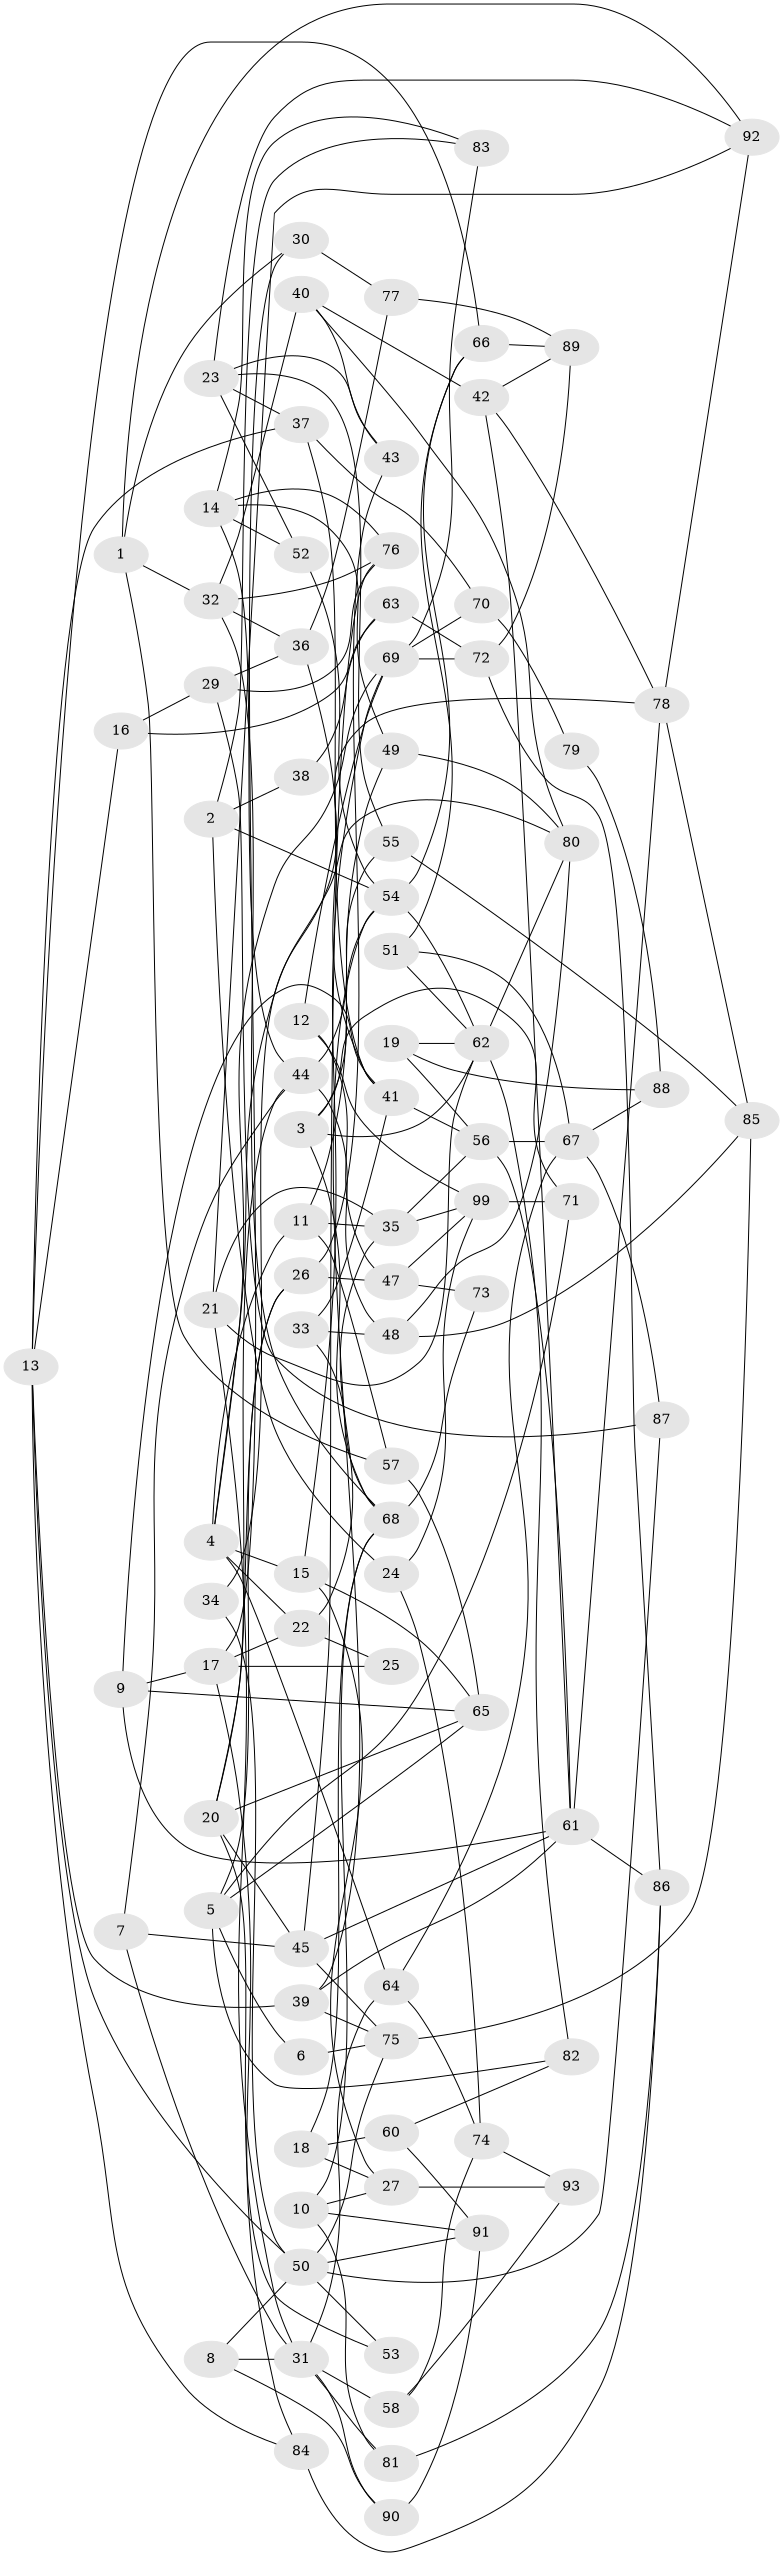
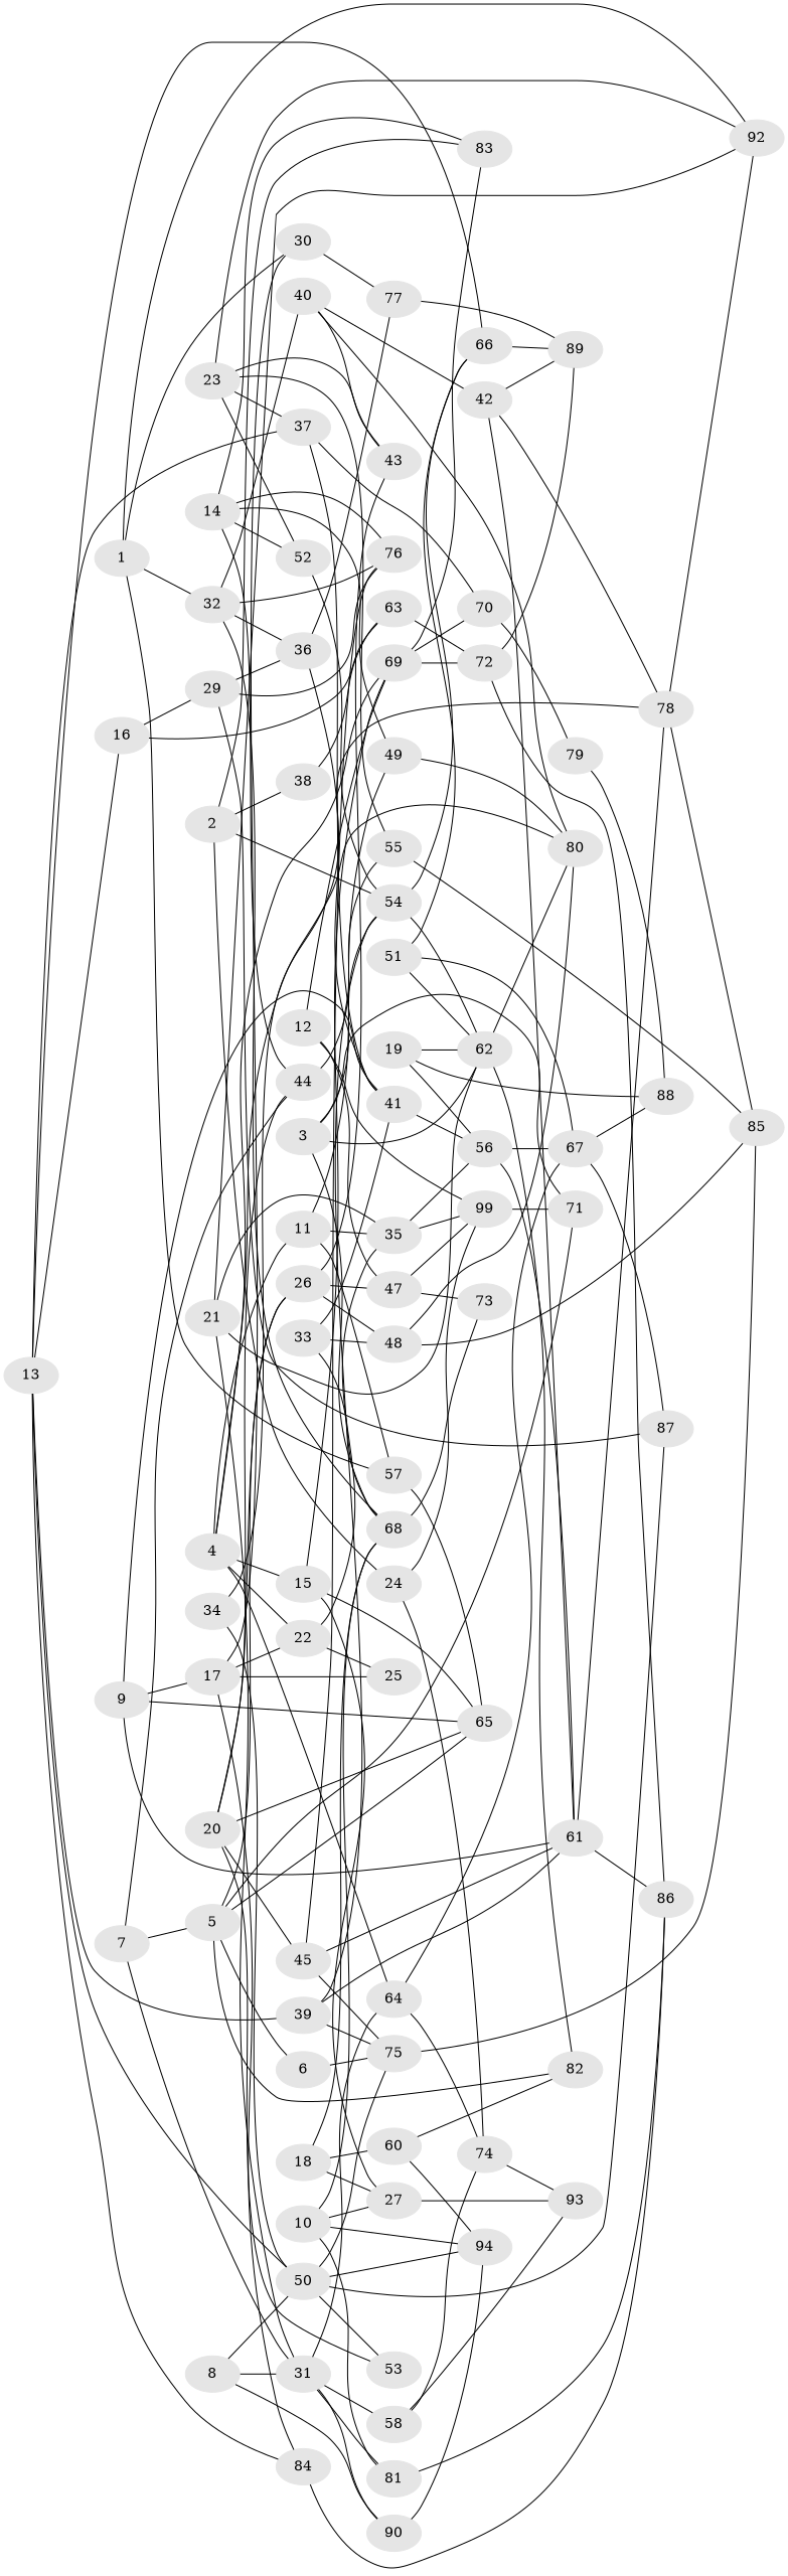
  graph {
    rankdir=LR
    node [color=gray90 style=filled]
    1
    30
    32
    57
    92
    77
    68
    76
    36
    40
    65
    2
    24
    38
    54
    83
    n17 [label=99]
    74
    63
    62
    66
    3
    71
    80
    82
    73
    4
    11
    15
    22
    64
    69
    35
    49
    27
    25
    67
    72
    70
    5
    6
    26
    75
    47
    43
    48
    85
    7
    31
    44
    45
    90
    81
    58
    55
    61
    8
    50
-   91
+   91 [label=94]
    53
    87
    9
    17
    41
    84
    56
    78
    86
    10
    93
    12
    13
    16
    37
    39
    29
    89
    14
    52
    18
    60
    19
    88
    20
    21
    23
    42
    33
    34
    79
    51
    1 -- 30
    1 -- 32
    1 -- 57
    1 -- 92
    30 -- 77
    32 -- 68
    32 -- 76
    32 -- 36
    32 -- 40
    57 -- 65
    77 -- 89
    68 -- 73
    36 -- 77
    36 -- 41
    40 -- 80
    40 -- 43
    40 -- 42
    2 -- 24
    2 -- 38
    2 -- 54
    2 -- 83
    24 -- n17
    24 -- 74
    38 -- 63
    54 -- 62
    54 -- 66
    n17 -- 71
    74 -- 93
    63 -- 72
    62 -- 80
    62 -- 82
    66 -- 89
    3 -- 68
    3 -- 54
    3 -- 62
    3 -- 71
    4 -- 80
    4 -- 11
    4 -- 15
    4 -- 22
    4 -- 64
    4 -- 69
    11 -- 57
    11 -- 35
    11 -- 49
    15 -- 65
    15 -- 69
    15 -- 27
    22 -- 35
    22 -- 25
    64 -- 74
    64 -- 67
    69 -- 83
    69 -- 72
    69 -- 70
    35 -- n17
    35 -- 56
    49 -- 80
    27 -- 93
    67 -- 87
    67 -- 88
    72 -- 86
    72 -- 89
    70 -- 79
    5 -- 65
    5 -- 71
    5 -- 82
    5 -- 6
    5 -- 26
    6 -- 75
    26 -- 47
    26 -- 43
-   44 -- 48
+   26 -- 48
    75 -- 85
    47 -- n17
    47 -- 73
    48 -- 80
    48 -- 85
    7 -- 31
    7 -- 44
-   7 -- 45
+   7 -- 5
    31 -- 64
    31 -- 90
    31 -- 81
    31 -- 58
    44 -- 55
    45 -- 76
    45 -- 75
    45 -- 61
    90 -- 91
    81 -- 86
    58 -- 74
    58 -- 93
    55 -- 85
    61 -- 78
    61 -- 86
    8 -- 31
    8 -- 90
    8 -- 50
    50 -- 75
    50 -- 91
    50 -- 53
    50 -- 87
    9 -- 65
    9 -- 61
    9 -- 17
    9 -- 41
    17 -- 30
    17 -- 22
    17 -- 25
    17 -- 84
    41 -- 56
    84 -- 86
    56 -- 67
    56 -- 61
    78 -- 92
    78 -- 85
    10 -- 68
    10 -- 27
    10 -- 81
    10 -- 91
    12 -- n17
    12 -- 69
    12 -- 47
    13 -- 66
    13 -- 50
    13 -- 84
    13 -- 16
    13 -- 37
    13 -- 39
    16 -- 63
    16 -- 29
    37 -- 70
    37 -- 41
    39 -- 54
    39 -- 75
    39 -- 61
    29 -- 76
    29 -- 36
    29 -- 87
    14 -- 76
    14 -- 83
    14 -- 49
    14 -- 44
    14 -- 52
    52 -- 54
    18 -- 68
    18 -- 27
    18 -- 60
    60 -- 82
    60 -- 91
    19 -- 62
    19 -- 56
    19 -- 88
    20 -- 65
    20 -- 26
    20 -- 44
    20 -- 45
    20 -- 53
    21 -- 92
    21 -- 62
    21 -- 35
    21 -- 31
    23 -- 92
    23 -- 43
    23 -- 55
    23 -- 37
    23 -- 52
    42 -- 61
    42 -- 78
    42 -- 89
    33 -- 68
    33 -- 48
    33 -- 41
    34 -- 50
    34 -- 78
    79 -- 88
    51 -- 62
    51 -- 66
    51 -- 67
  }
